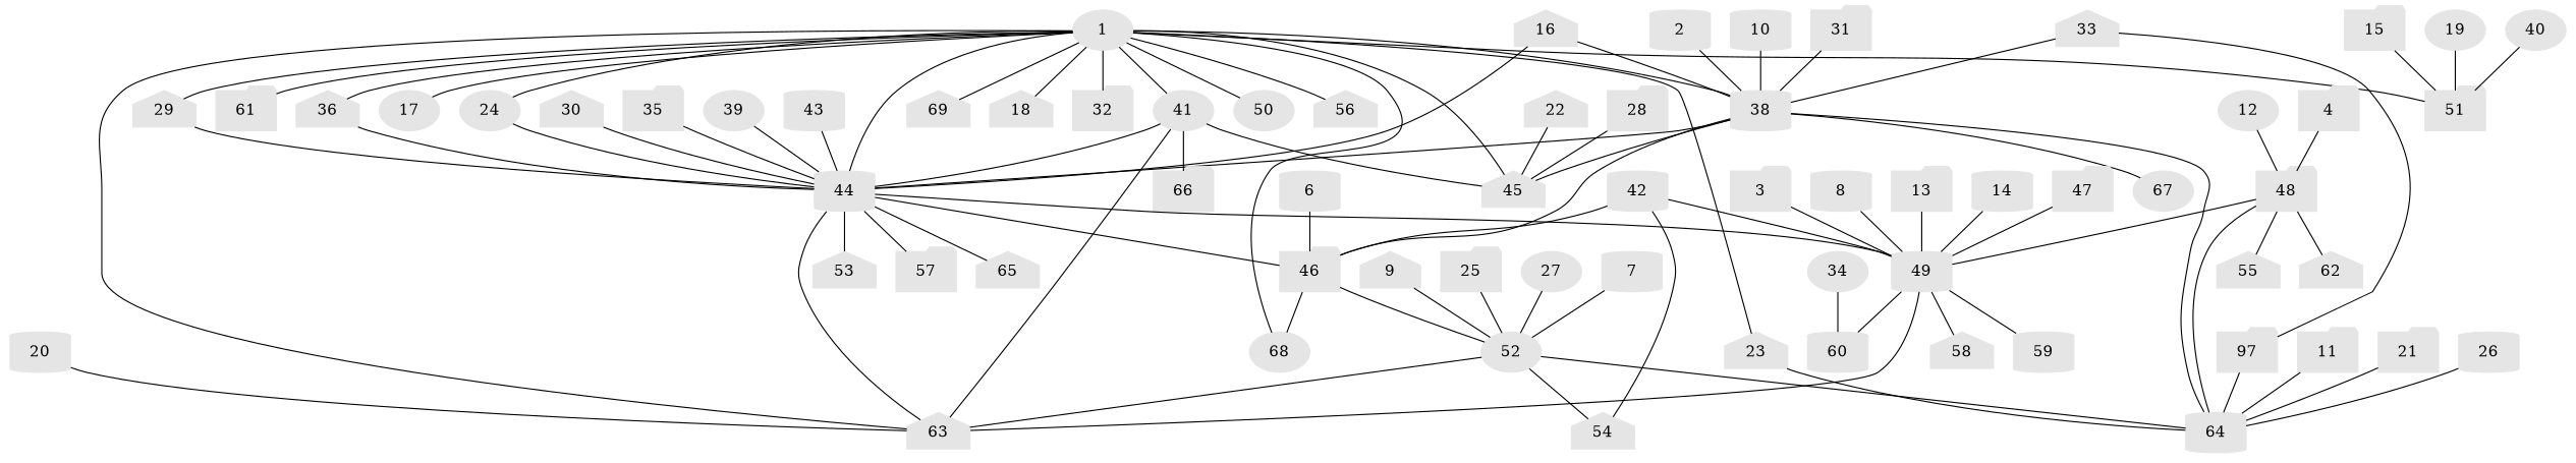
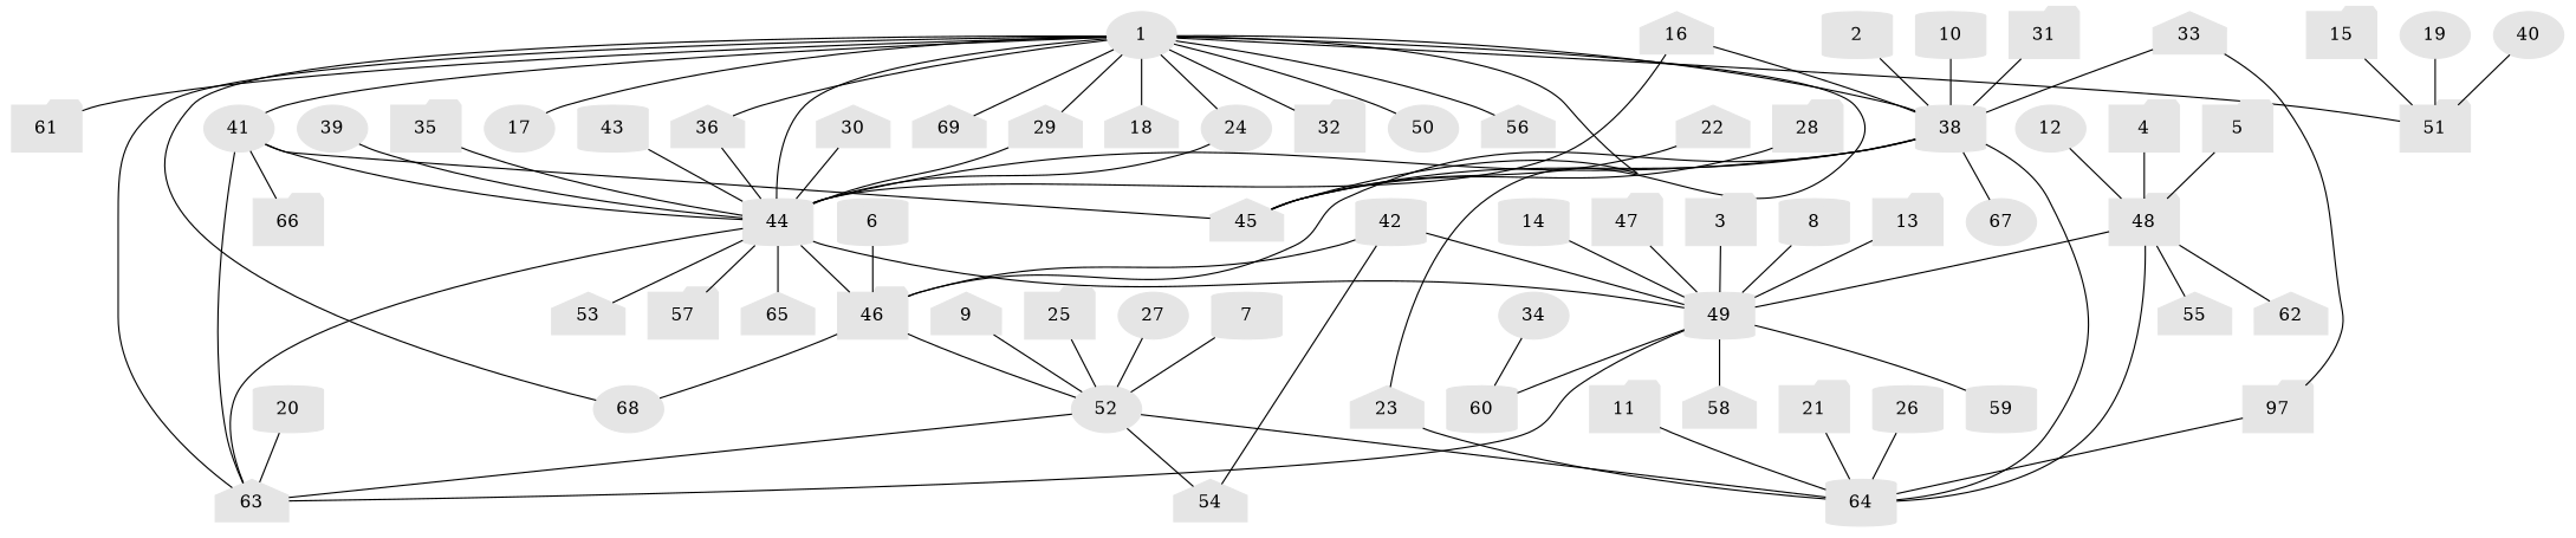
  graph {
    node [color=gray90 shape=folder style=filled]
    edge [weight=1.0]
    1 [shape=ellipse]
    17 [shape=ellipse]
    18 [shape=house]
    23 [shape=house]
    24 [shape=ellipse]
    29 [shape=house]
    32
    36 [shape=house]
    38 [shape=cylinder]
    41 [shape=ellipse]
    44 [shape=cylinder]
    45 [shape=house]
    50 [shape=ellipse]
    51
    56 [shape=house]
    61
    63 [shape=house]
    68 [shape=ellipse]
    69 [shape=house]
    64 [shape=cylinder]
    46
    67 [shape=ellipse]
    66
    49 [shape=cylinder]
    53 [shape=house]
    57
    65 [shape=house]
    2 [shape=cylinder]
    3
    60 [shape=cylinder]
    58 [shape=house]
    59 [shape=cylinder]
    4
    48
    55 [shape=house]
    62 [shape=house]
+   5
    6 [shape=cylinder]
    52 [shape=ellipse]
    7 [shape=cylinder]
    54 [shape=house]
    8 [shape=cylinder]
    9 [shape=house]
    10 [shape=cylinder]
    11
    12 [shape=ellipse]
    13
    14 [shape=cylinder]
    15
    16 [shape=house]
    19 [shape=ellipse]
    20 [shape=cylinder]
    21
    22 [shape=house]
    25
    26 [shape=cylinder]
    27 [shape=ellipse]
    28
    30 [shape=house]
    31
    33 [shape=house]
    n62 [label=97]
    34 [shape=ellipse]
    35
    39 [shape=ellipse]
    40 [shape=ellipse]
    42 [shape=cylinder]
    43 [shape=cylinder]
    47
    1 -- 17
    1 -- 18
    1 -- 23
    1 -- 24
    1 -- 29
    1 -- 32
    1 -- 36
    1 -- 38
    1 -- 41
    1 -- 44
    1 -- 45
    1 -- 50
    1 -- 51 [weight=2.0]
    1 -- 56
    1 -- 61
    1 -- 63
    1 -- 68
    1 -- 69
    23 -- 64
    24 -- 44
    29 -- 44
    36 -- 44
    38 -- 44
    38 -- 45
    38 -- 64
    38 -- 46
    38 -- 67
    41 -- 44
    41 -- 45
    41 -- 63
    41 -- 66
    44 -- 63
    44 -- 46
    44 -- 49
    44 -- 53
    44 -- 57
    44 -- 65
    46 -- 68
    46 -- 52
    49 -- 63
    49 -- 60
    49 -- 58
    49 -- 59
    2 -- 38
    3 -- 49
    4 -- 48
    48 -- 64
    48 -- 49 [weight=2.0]
    48 -- 55
    48 -- 62
+   5 -- 48
    6 -- 46
    52 -- 63
    52 -- 64
    52 -- 54
    7 -- 52
    8 -- 49
    9 -- 52
    10 -- 38
    11 -- 64
    12 -- 48
    13 -- 49
    14 -- 49
    15 -- 51
    16 -- 38
    16 -- 44
    19 -- 51
    20 -- 63
    21 -- 64
    22 -- 45
    25 -- 52
    26 -- 64
    27 -- 52
    28 -- 45
    30 -- 44
    31 -- 38
    33 -- 38
    33 -- n62
    n62 -- 64
    34 -- 60
    35 -- 44
    39 -- 44
    40 -- 51
    42 -- 46
    42 -- 49
    42 -- 54
    43 -- 44
    47 -- 49
  }
